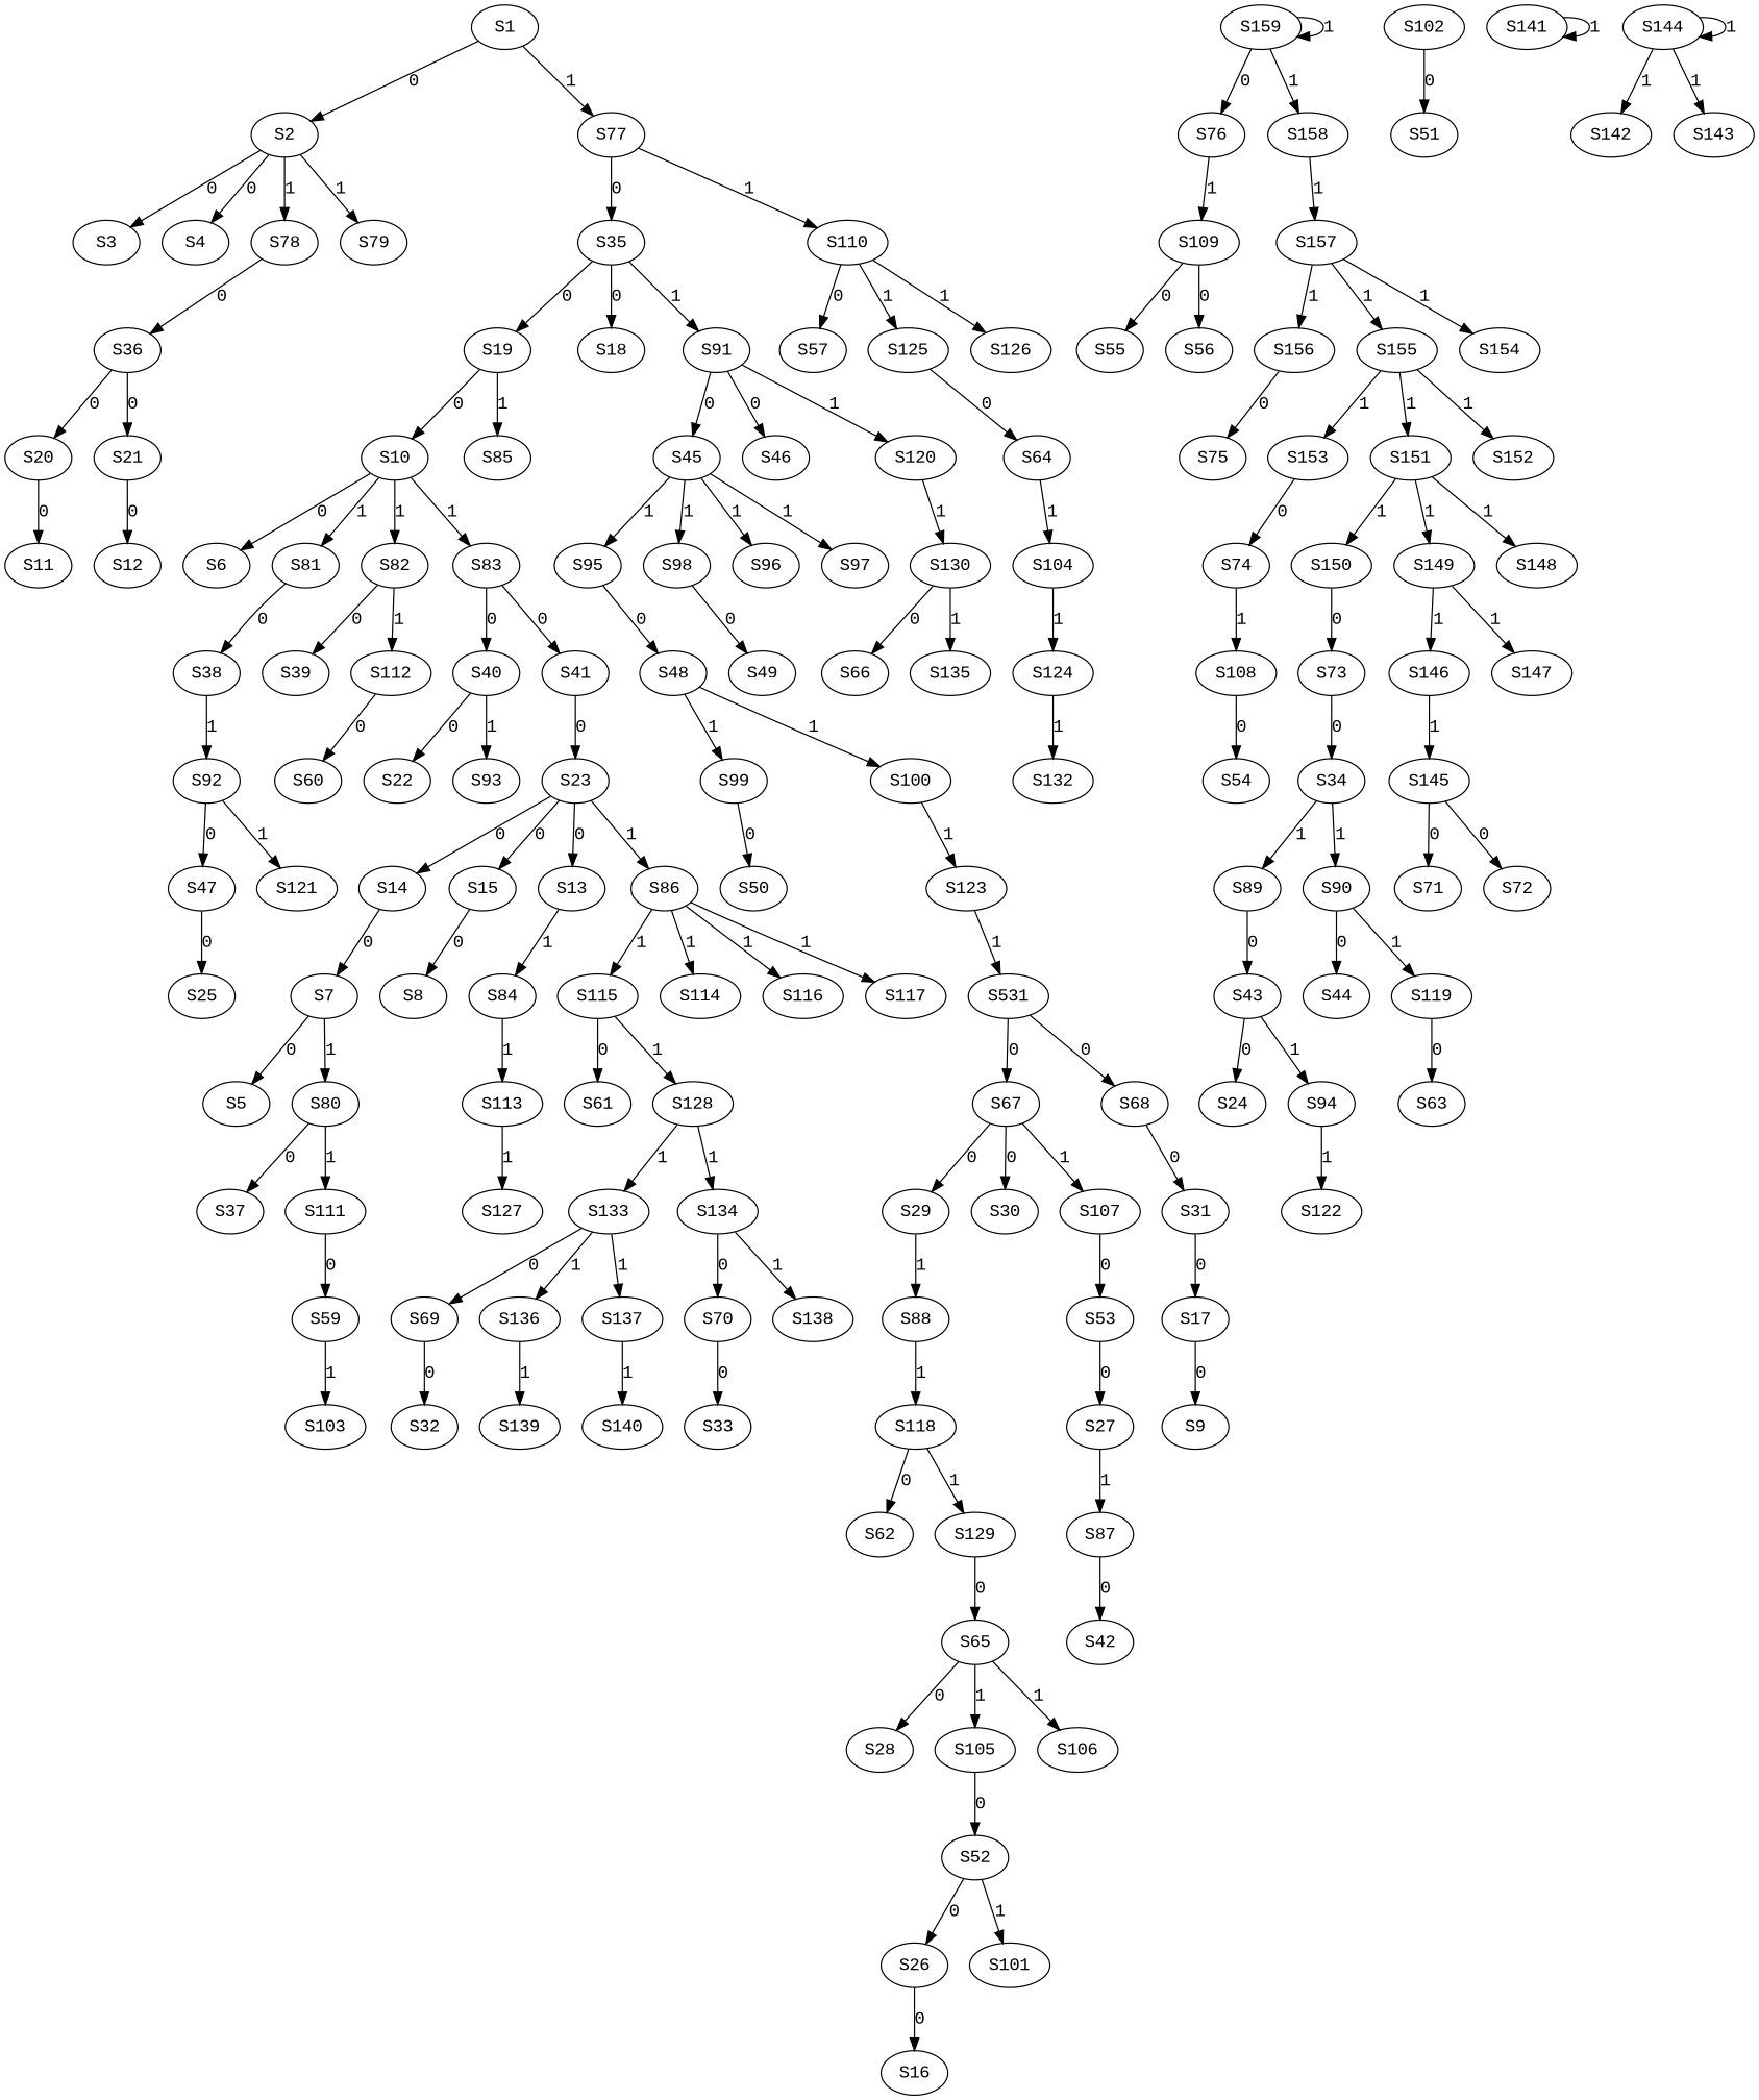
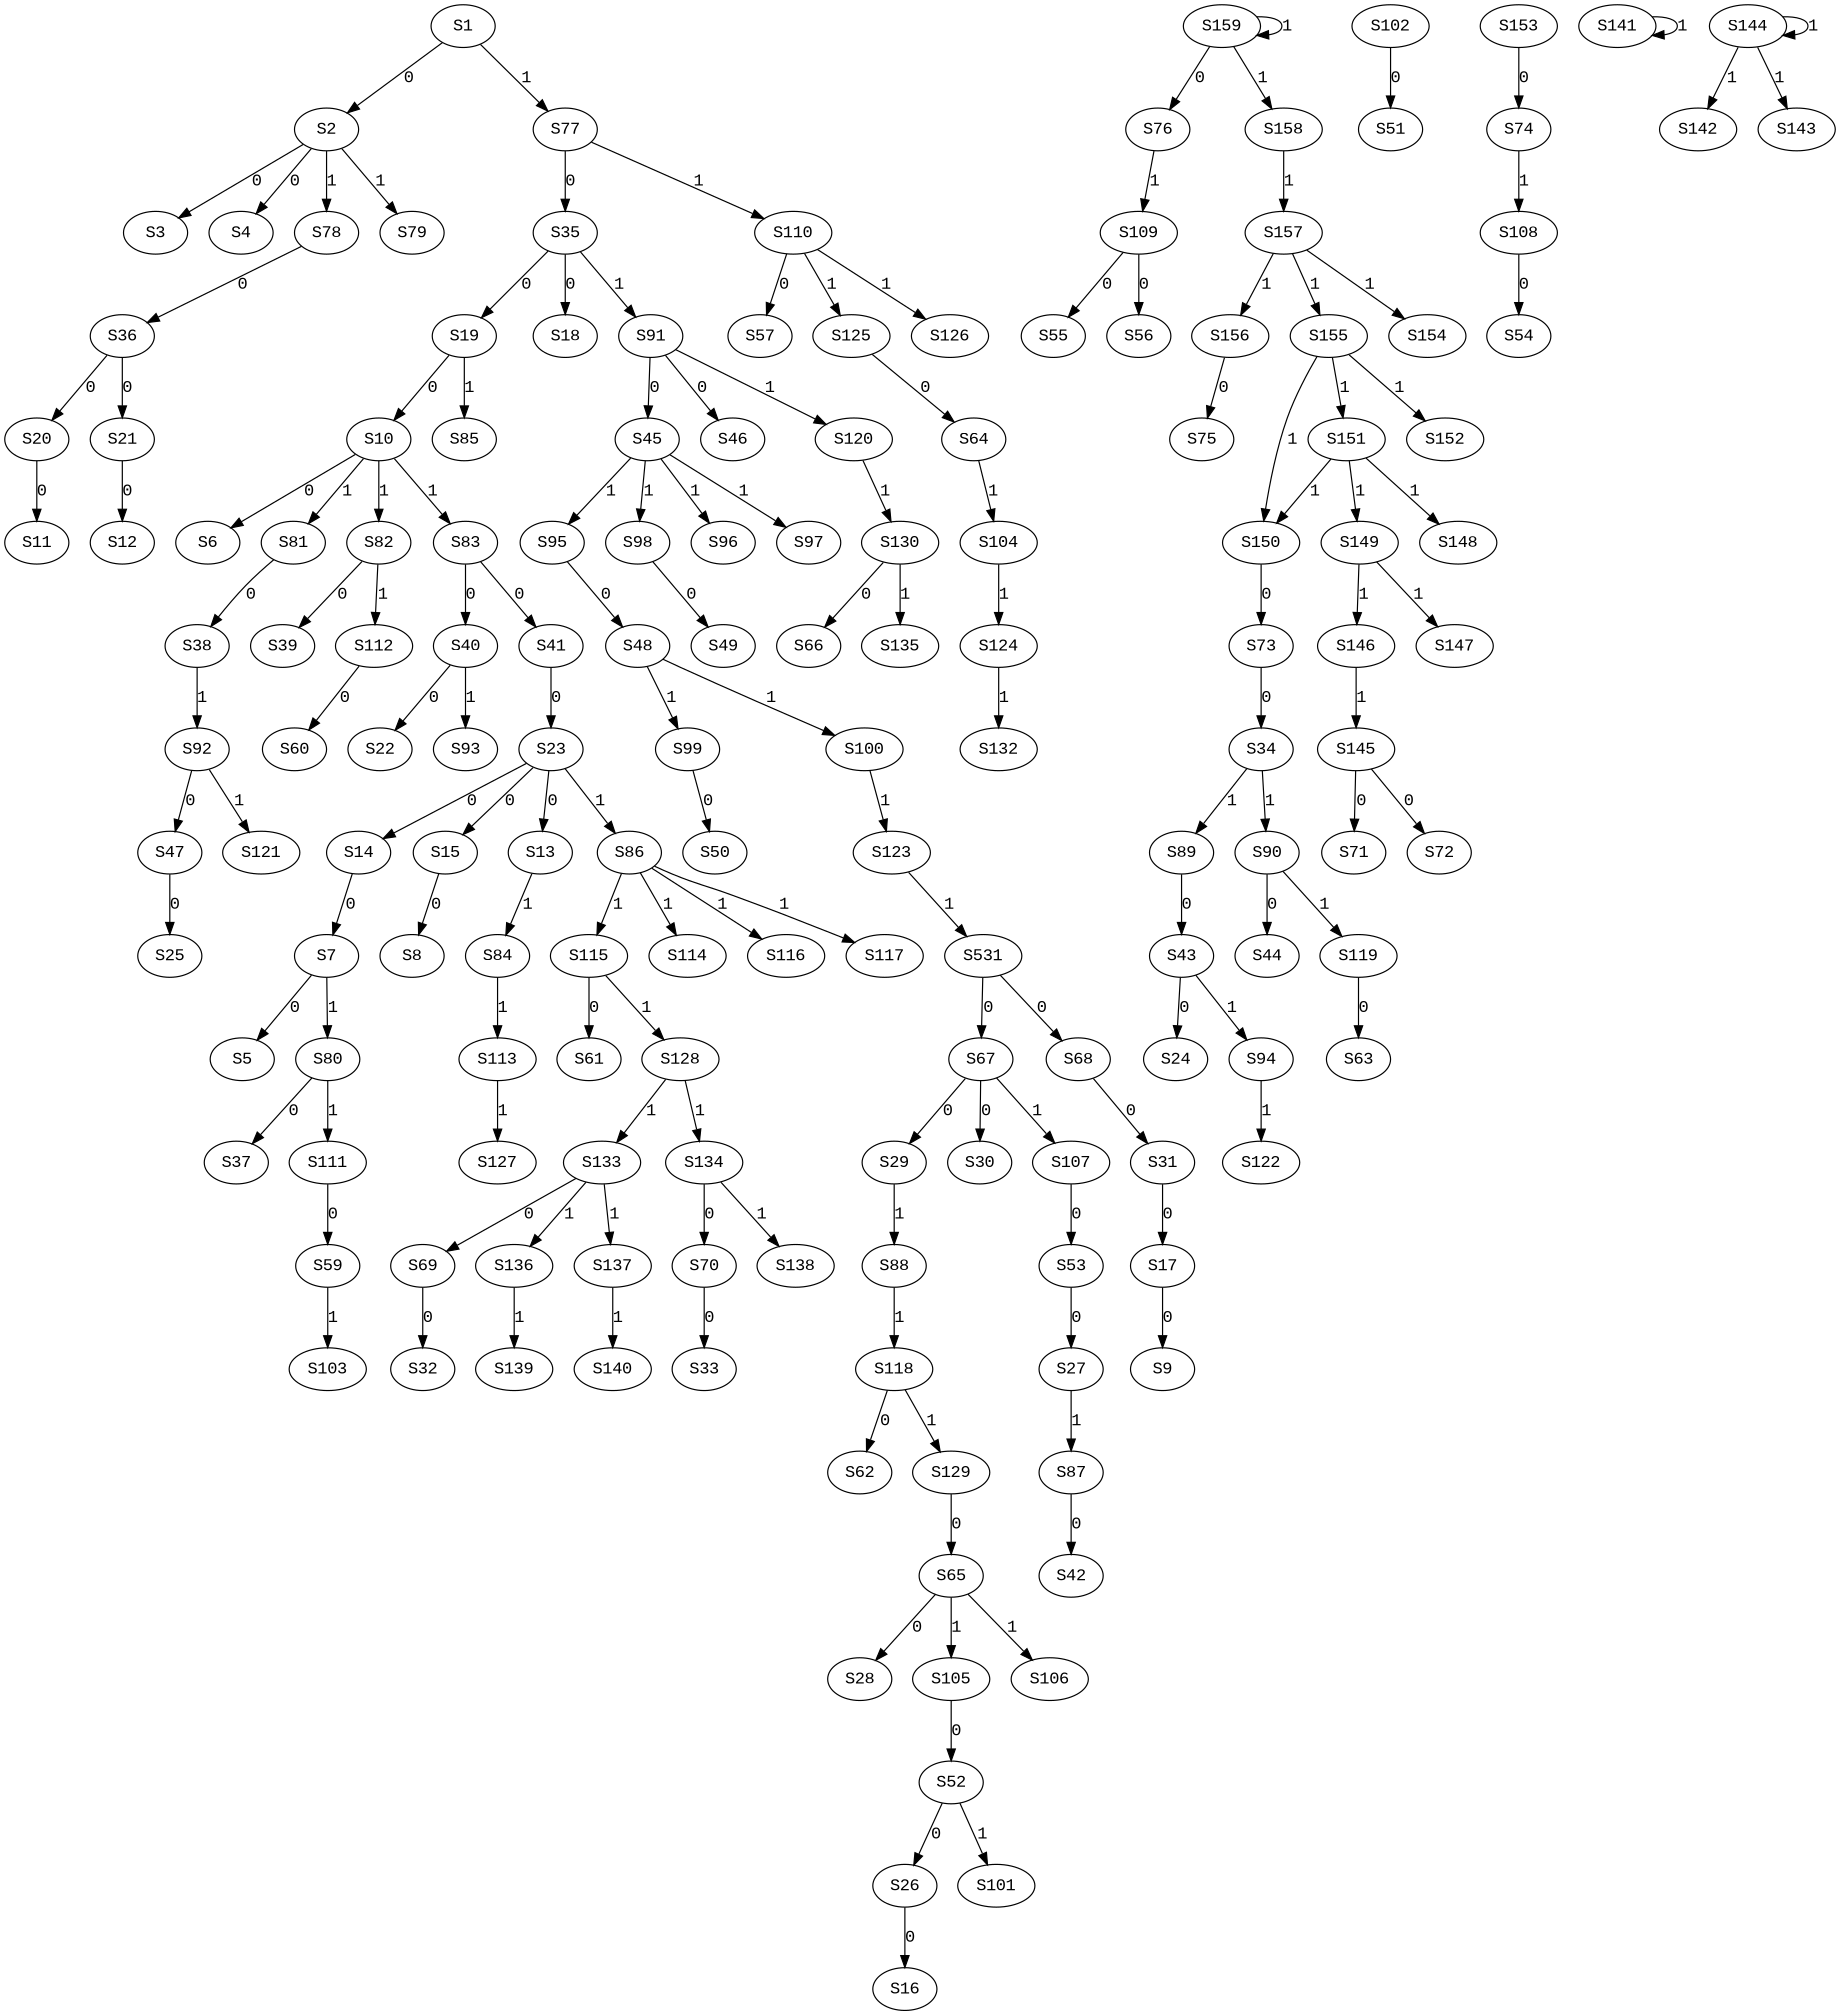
  strict digraph {
    fontname="Liberation Mono"
    node [fontname="Liberation Mono"]
    edge [fontname="Liberation Mono"]
    S1
    S2
    S77
    S3
    S4
    S78
    S79
    S35
    S110
    S36
    S7
    S5
    S80
    S37
    S111
    S10
    S6
    S81
    S82
    S83
    S38
    S39
    S112
    S40
    S41
    S14
    S15
    S8
    S17
    S9
    S19
    S85
    S20
    S11
    S21
    S12
    S23
    S13
    S86
    S84
    S115
    S114
    S116
    S117
    S113
    S26
    S16
    S31
    S18
    S91
    S45
    S46
    S120
    S22
    S93
    S43
    S24
    S94
    S122
    S47
    S25
    S52
    S101
    S53
    S27
    S87
    S42
    S65
    S28
    S105
    S106
    S67
    S29
    S30
    S107
    S88
    S118
    S68
    S69
    S32
    S70
    S33
    S73
    S34
    S89
    S90
    S44
    S119
    S57
    S125
    S126
    S59
    S92
    S121
    S60
    S63
    S95
    S98
    S96
    S97
    S130
    S48
    S49
    S99
    S100
    S50
    S123
    S102
    S51
    S108
    S54
    S109
    S55
    S56
    S64
    S103
    S61
    S128
    S133
    S134
    S62
    S129
    S104
    S124
    S66
    S135
    n127 [label=S531]
    S136
    S137
    S139
    S140
    S138
    S145
    S71
    S72
    S150
    S153
    S74
    S156
    S75
    S159
    S76
    S158
    S157
    S127
    S132
    S141
    S144
    S142
    S143
    S146
    S149
    S147
    S151
    S148
    S155
    S152
    S154
    S1 -> S2 [label=0]
    S1 -> S77 [label=1]
    S2 -> S3 [label=0]
    S2 -> S4 [label=0]
    S2 -> S78 [label=1]
    S2 -> S79 [label=1]
    S77 -> S35 [label=0]
    S77 -> S110 [label=1]
    S78 -> S36 [label=0]
    S35 -> S19 [label=0]
    S35 -> S18 [label=0]
    S35 -> S91 [label=1]
    S110 -> S57 [label=0]
    S110 -> S125 [label=1]
    S110 -> S126 [label=1]
    S36 -> S20 [label=0]
    S36 -> S21 [label=0]
    S7 -> S5 [label=0]
    S7 -> S80 [label=1]
    S80 -> S37 [label=0]
    S80 -> S111 [label=1]
    S111 -> S59 [label=0]
    S10 -> S6 [label=0]
    S10 -> S81 [label=1]
    S10 -> S82 [label=1]
    S10 -> S83 [label=1]
    S81 -> S38 [label=0]
    S82 -> S39 [label=0]
    S82 -> S112 [label=1]
    S83 -> S40 [label=0]
    S83 -> S41 [label=0]
    S38 -> S92 [label=1]
    S112 -> S60 [label=0]
    S40 -> S22 [label=0]
    S40 -> S93 [label=1]
    S41 -> S23 [label=0]
    S14 -> S7 [label=0]
    S15 -> S8 [label=0]
    S17 -> S9 [label=0]
    S19 -> S10 [label=0]
    S19 -> S85 [label=1]
    S20 -> S11 [label=0]
    S21 -> S12 [label=0]
    S23 -> S14 [label=0]
    S23 -> S15 [label=0]
    S23 -> S13 [label=0]
    S23 -> S86 [label=1]
    S13 -> S84 [label=1]
    S86 -> S115 [label=1]
    S86 -> S114 [label=1]
    S86 -> S116 [label=1]
    S86 -> S117 [label=1]
    S84 -> S113 [label=1]
    S115 -> S61 [label=0]
    S115 -> S128 [label=1]
    S113 -> S127 [label=1]
    S26 -> S16 [label=0]
    S31 -> S17 [label=0]
    S91 -> S45 [label=0]
    S91 -> S46 [label=0]
    S91 -> S120 [label=1]
    S45 -> S95 [label=1]
    S45 -> S98 [label=1]
    S45 -> S96 [label=1]
    S45 -> S97 [label=1]
    S120 -> S130 [label=1]
    S43 -> S24 [label=0]
    S43 -> S94 [label=1]
    S94 -> S122 [label=1]
    S47 -> S25 [label=0]
    S52 -> S26 [label=0]
    S52 -> S101 [label=1]
    S53 -> S27 [label=0]
    S27 -> S87 [label=1]
    S87 -> S42 [label=0]
    S65 -> S28 [label=0]
    S65 -> S105 [label=1]
    S65 -> S106 [label=1]
    S105 -> S52 [label=0]
    S67 -> S29 [label=0]
    S67 -> S30 [label=0]
    S67 -> S107 [label=1]
    S29 -> S88 [label=1]
    S107 -> S53 [label=0]
    S88 -> S118 [label=1]
    S118 -> S62 [label=0]
    S118 -> S129 [label=1]
    S68 -> S31 [label=0]
    S69 -> S32 [label=0]
    S70 -> S33 [label=0]
    S73 -> S34 [label=0]
    S34 -> S89 [label=1]
    S34 -> S90 [label=1]
    S89 -> S43 [label=0]
    S90 -> S44 [label=0]
    S90 -> S119 [label=1]
    S119 -> S63 [label=0]
    S125 -> S64 [label=0]
    S59 -> S103 [label=1]
    S92 -> S47 [label=0]
    S92 -> S121 [label=1]
    S95 -> S48 [label=0]
    S98 -> S49 [label=0]
    S130 -> S66 [label=0]
    S130 -> S135 [label=1]
    S48 -> S99 [label=1]
    S48 -> S100 [label=1]
    S99 -> S50 [label=0]
    S100 -> S123 [label=1]
    S123 -> n127 [label=1]
    S102 -> S51 [label=0]
    S108 -> S54 [label=0]
    S109 -> S55 [label=0]
    S109 -> S56 [label=0]
    S64 -> S104 [label=1]
    S128 -> S133 [label=1]
    S128 -> S134 [label=1]
    S133 -> S69 [label=0]
    S133 -> S136 [label=1]
    S133 -> S137 [label=1]
    S134 -> S70 [label=0]
    S134 -> S138 [label=1]
    S129 -> S65 [label=0]
    S104 -> S124 [label=1]
    S124 -> S132 [label=1]
    n127 -> S67 [label=0]
    n127 -> S68 [label=0]
    S136 -> S139 [label=1]
    S137 -> S140 [label=1]
    S145 -> S71 [label=0]
    S145 -> S72 [label=0]
    S150 -> S73 [label=0]
    S153 -> S74 [label=0]
    S74 -> S108 [label=1]
    S156 -> S75 [label=0]
    S159 -> S159 [label=1]
    S159 -> S76 [label=0]
    S159 -> S158 [label=1]
    S76 -> S109 [label=1]
    S158 -> S157 [label=1]
    S157 -> S156 [label=1]
    S157 -> S155 [label=1]
    S157 -> S154 [label=1]
    S141 -> S141 [label=1]
    S144 -> S144 [label=1]
    S144 -> S142 [label=1]
    S144 -> S143 [label=1]
    S146 -> S145 [label=1]
    S149 -> S146 [label=1]
    S149 -> S147 [label=1]
    S151 -> S150 [label=1]
    S151 -> S149 [label=1]
    S151 -> S148 [label=1]
-   S155 -> S153 [label=1]
+   S155 -> S150 [label=1]
    S155 -> S151 [label=1]
    S155 -> S152 [label=1]
  }
